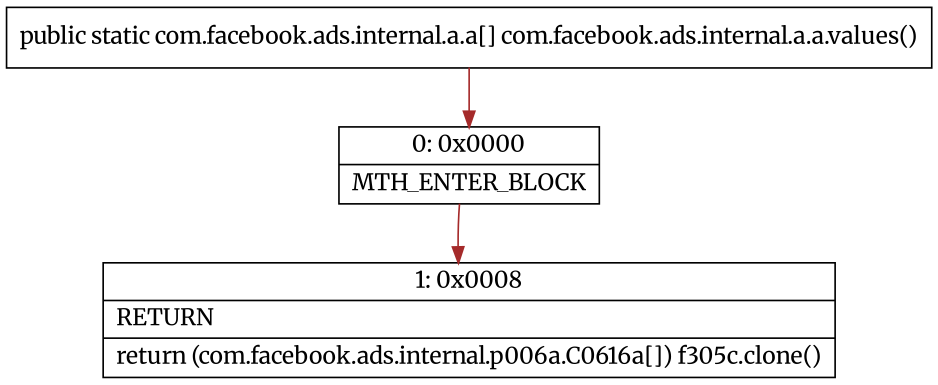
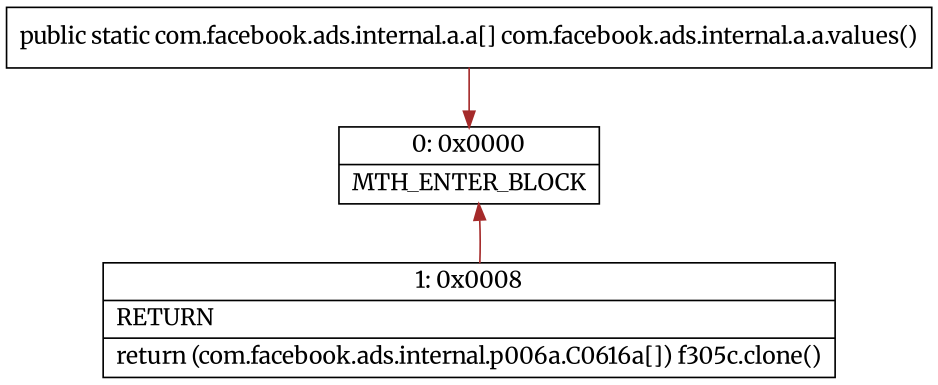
  digraph {
    fontname=Merriweather
    node [shape=record fontname=Merriweather]
    edge [color=brown fontname=Merriweather]
    n1 [label="{0\:\ 0x0000|MTH_ENTER_BLOCK\l}"]
    n2 [label="{1\:\ 0x0008|RETURN\l|return (com.facebook.ads.internal.p006a.C0616a[]) f305c.clone()\l}"]
    n3 [label="{public static com.facebook.ads.internal.a.a[] com.facebook.ads.internal.a.a.values() }"]
-   n1 -> n2
+   n2 -> n1
    n3 -> n1
  }
